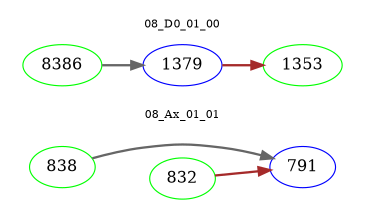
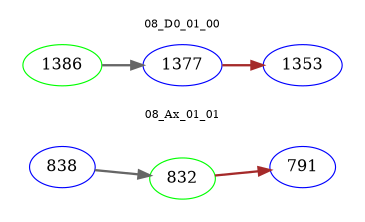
  digraph {
    rankdir=LR
    node [color=green]
    edge [color=gray40 style=bold]
-   n1 [label=838]
+   n1 [color=blue label=838]
    n2 [label=832]
    n3 [color=blue label=791]
-   n4 [label=8386]
-   n5 [color=blue label=1379]
-   n6 [label=1353]
+   n4 [label=1386]
+   n5 [color=blue label=1377]
+   n6 [color=blue label=1353]
    subgraph cluster_1 {
      color=white
      fontsize=10
      label="08_Ax_01_01"
      n1
      n2
      n3
    }
    subgraph cluster_2 {
      color=white
      fontsize=10
      label="08_D0_01_00"
      n4
      n5
      n6
    }
-   n1 -> n3
+   n1 -> n2
    n2 -> n3 [color=brown]
    n4 -> n5
    n5 -> n6 [color=brown]
  }
